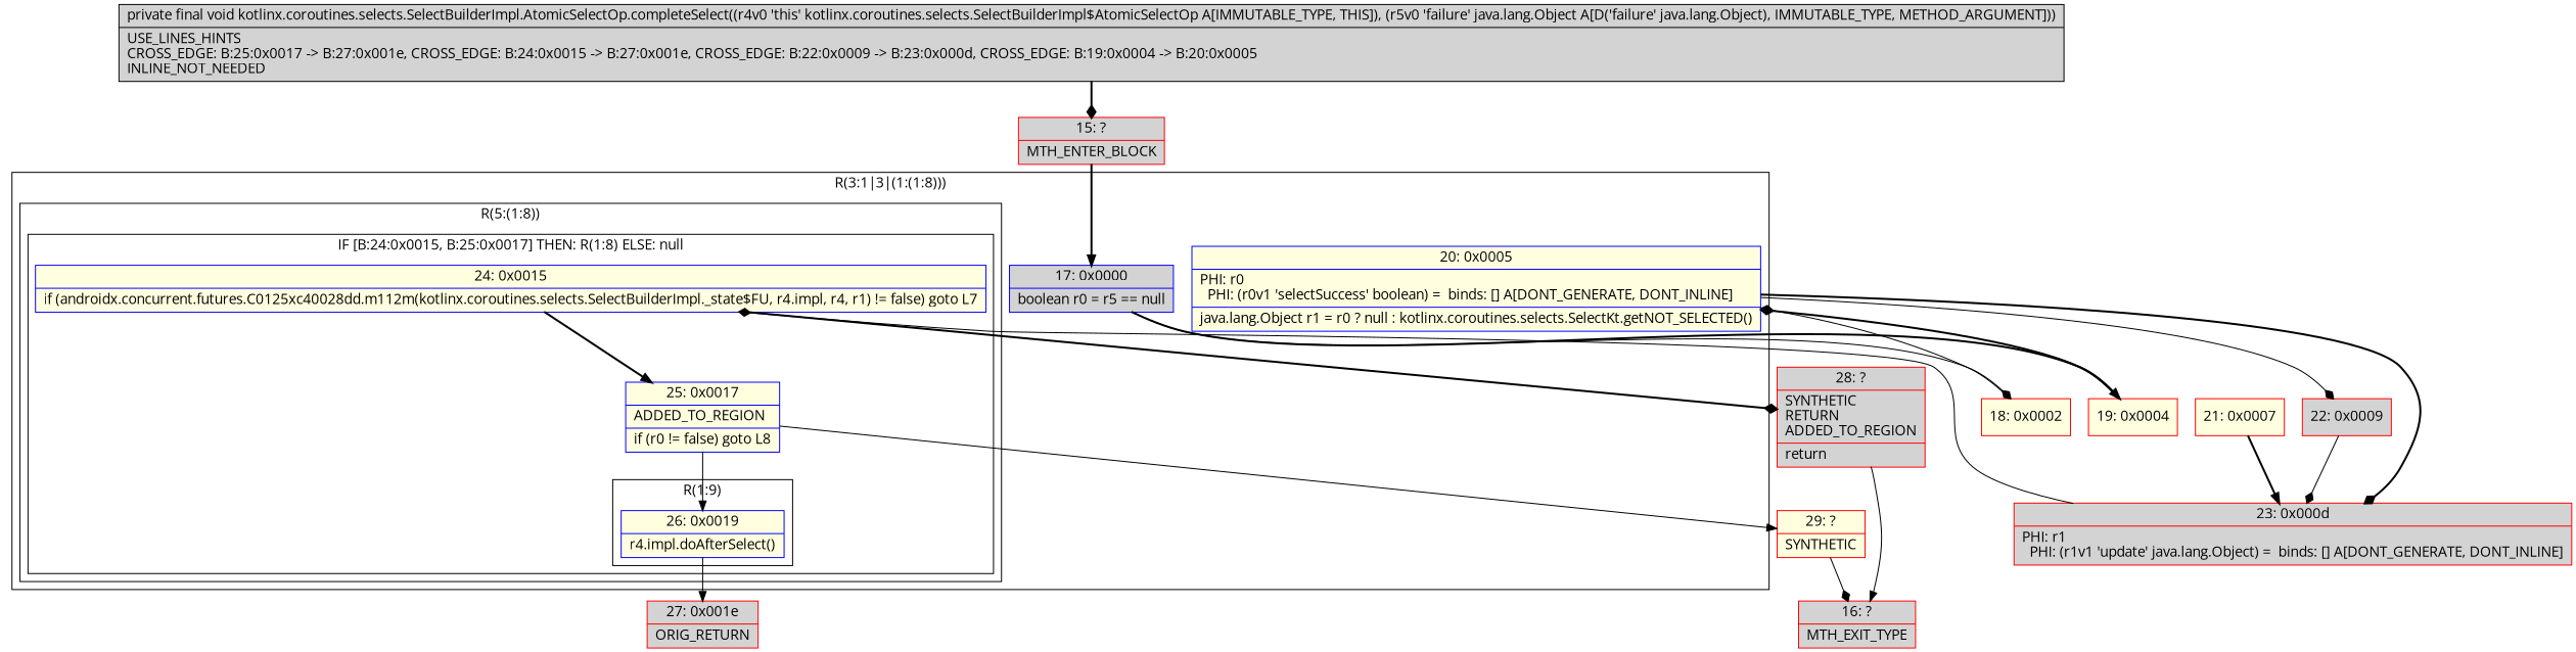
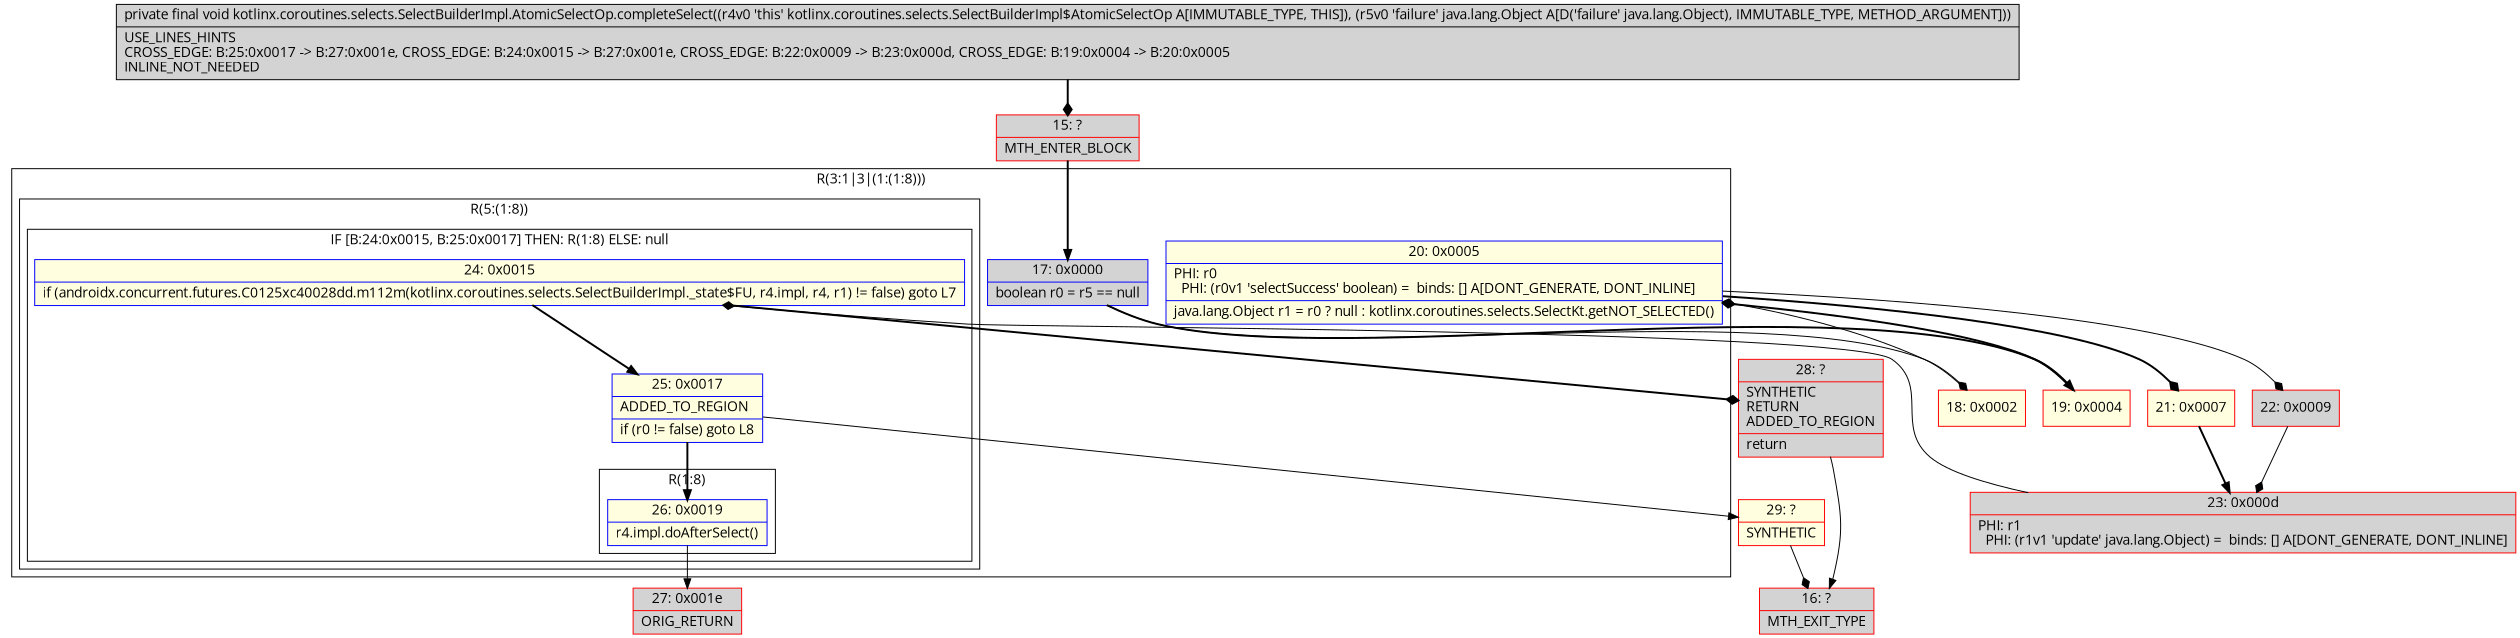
  digraph {
    fontname="Open Sans"
    node [color=red fillcolor=lightyellow fontname="Open Sans" shape=record style=filled]
    edge [arrowhead=diamond fontname="Open Sans" style=solid]
    n1 [color=blue label="{26\:\ 0x0019|r4.impl.doAfterSelect()\l}"]
    n2 [color=blue label="{24\:\ 0x0015|if (androidx.concurrent.futures.C0125xc40028dd.m112m(kotlinx.coroutines.selects.SelectBuilderImpl._state$FU, r4.impl, r4, r1) != false) goto L7\l}"]
    n3 [color=blue label="{25\:\ 0x0017|ADDED_TO_REGION\l|if (r0 != false) goto L8\l}"]
    n4 [color=blue fillcolor=lightgrey label="{17\:\ 0x0000|boolean r0 = r5 == null\l}"]
    n5 [color=blue label="{20\:\ 0x0005|PHI: r0 \l  PHI: (r0v1 'selectSuccess' boolean) =  binds: [] A[DONT_GENERATE, DONT_INLINE]\l|java.lang.Object r1 = r0 ? null : kotlinx.coroutines.selects.SelectKt.getNOT_SELECTED()\l}"]
    n6 [fillcolor=lightgrey label="{27\:\ 0x001e|ORIG_RETURN\l}"]
    n7 [fillcolor=lightgrey label="{28\:\ ?|SYNTHETIC\lRETURN\lADDED_TO_REGION\l|return\l}"]
    n8 [label="{29\:\ ?|SYNTHETIC\l}"]
    n9 [label="{18\:\ 0x0002}"]
    n10 [label="{19\:\ 0x0004}"]
    n11 [label="{21\:\ 0x0007}"]
    n12 [fillcolor=lightgrey label="{22\:\ 0x0009}"]
    n13 [fillcolor=lightgrey label="{23\:\ 0x000d|PHI: r1 \l  PHI: (r1v1 'update' java.lang.Object) =  binds: [] A[DONT_GENERATE, DONT_INLINE]\l}"]
    n14 [fillcolor=lightgrey label="{16\:\ ?|MTH_EXIT_TYPE\l}"]
    n15 [fillcolor=lightgrey label="{15\:\ ?|MTH_ENTER_BLOCK\l}"]
    n16 [fillcolor=lightgrey label="{private final void kotlinx.coroutines.selects.SelectBuilderImpl.AtomicSelectOp.completeSelect((r4v0 'this' kotlinx.coroutines.selects.SelectBuilderImpl$AtomicSelectOp A[IMMUTABLE_TYPE, THIS]), (r5v0 'failure' java.lang.Object A[D('failure' java.lang.Object), IMMUTABLE_TYPE, METHOD_ARGUMENT]))  | USE_LINES_HINTS\lCROSS_EDGE: B:25:0x0017 \-\> B:27:0x001e, CROSS_EDGE: B:24:0x0015 \-\> B:27:0x001e, CROSS_EDGE: B:22:0x0009 \-\> B:23:0x000d, CROSS_EDGE: B:19:0x0004 \-\> B:20:0x0005\lINLINE_NOT_NEEDED\l}" color=""]
    subgraph cluster_1 {
      label="R(3:1|3|(1:(1:8)))"
      n4
      n5
      subgraph cluster_2 {
        label="R(5:(1:8))"
        subgraph cluster_3 {
          label="IF [B:24:0x0015, B:25:0x0017] THEN: R(1:8) ELSE: null"
          n2
          n3
          subgraph cluster_4 {
-           label="R(1:9)"
+           label="R(1:8)"
            n1
          }
        }
      }
    }
    n1 -> n6 [arrowhead=normal]
    n2 -> n3 [arrowhead=normal style=bold]
    n2 -> n7 [style=bold]
-   n3 -> n1 [arrowhead=normal]
+   n3 -> n1 [arrowhead=normal style=bold]
    n3 -> n8 [arrowhead=normal]
    n4 -> n9
    n4 -> n10 [arrowhead=normal style=bold]
-   n5 -> n13 [style=bold]
+   n5 -> n11 [style=bold]
    n5 -> n12
    n7 -> n14 [arrowhead=normal]
    n8 -> n14
    n9 -> n5
    n10 -> n5 [style=bold]
    n11 -> n13 [arrowhead=normal style=bold]
    n12 -> n13
    n13 -> n2
    n15 -> n4 [arrowhead=normal style=bold]
    n16 -> n15 [style=bold]
  }
